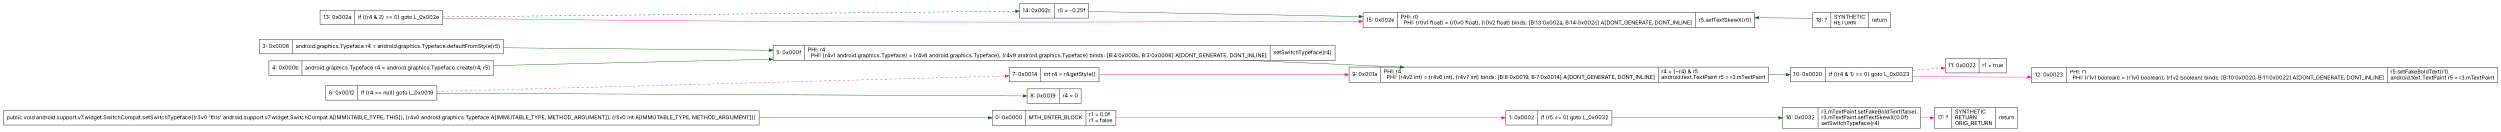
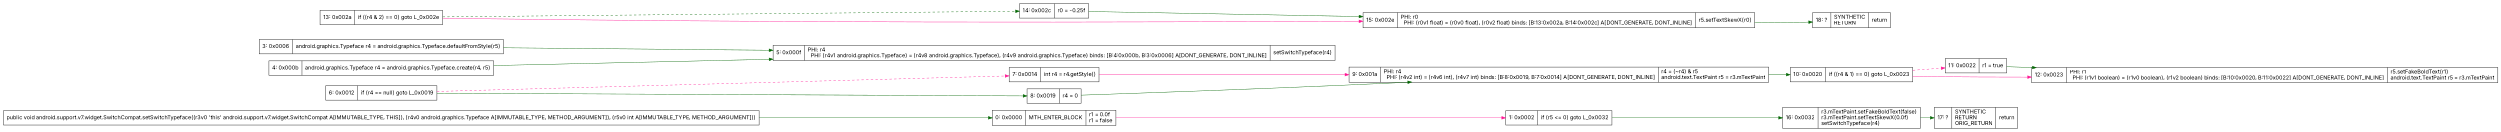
  digraph {
    fontname=Inter
    rankdir=LR
    node [fontname=Inter shape=record]
    edge [color=darkgreen fontname=Inter]
    n1 [label="{0\:\ 0x0000|MTH_ENTER_BLOCK\l|r1 = 0.0f\lr1 = false\l}"]
    n2 [label="{1\:\ 0x0002|if (r5 \<= 0) goto L_0x0032\l}"]
    n3 [label="{16\:\ 0x0032|r3.mTextPaint.setFakeBoldText(false)\lr3.mTextPaint.setTextSkewX(0.0f)\lsetSwitchTypeface(r4)\l}"]
    n4 [label="{17\:\ ?|SYNTHETIC\lRETURN\lORIG_RETURN\l|return\l}"]
    n5 [label="{3\:\ 0x0006|android.graphics.Typeface r4 = android.graphics.Typeface.defaultFromStyle(r5)\l}"]
    n6 [label="{5\:\ 0x000f|PHI: r4 \l  PHI: (r4v1 android.graphics.Typeface) = (r4v8 android.graphics.Typeface), (r4v9 android.graphics.Typeface) binds: [B:4:0x000b, B:3:0x0006] A[DONT_GENERATE, DONT_INLINE]\l|setSwitchTypeface(r4)\l}"]
    n7 [label="{4\:\ 0x000b|android.graphics.Typeface r4 = android.graphics.Typeface.create(r4, r5)\l}"]
    n8 [label="{6\:\ 0x0012|if (r4 == null) goto L_0x0019\l}"]
    n9 [label="{7\:\ 0x0014|int r4 = r4.getStyle()\l}"]
    n10 [label="{8\:\ 0x0019|r4 = 0\l}"]
    n11 [label="{9\:\ 0x001a|PHI: r4 \l  PHI: (r4v2 int) = (r4v6 int), (r4v7 int) binds: [B:8:0x0019, B:7:0x0014] A[DONT_GENERATE, DONT_INLINE]\l|r4 = (~r4) & r5\landroid.text.TextPaint r5 = r3.mTextPaint\l}"]
    n12 [label="{10\:\ 0x0020|if ((r4 & 1) == 0) goto L_0x0023\l}"]
    n13 [label="{11\:\ 0x0022|r1 = true\l}"]
    n14 [label="{12\:\ 0x0023|PHI: r1 \l  PHI: (r1v1 boolean) = (r1v0 boolean), (r1v2 boolean) binds: [B:10:0x0020, B:11:0x0022] A[DONT_GENERATE, DONT_INLINE]\l|r5.setFakeBoldText(r1)\landroid.text.TextPaint r5 = r3.mTextPaint\l}"]
    n15 [label="{13\:\ 0x002a|if ((r4 & 2) == 0) goto L_0x002e\l}"]
    n16 [label="{14\:\ 0x002c|r0 = \-0.25f\l}"]
    n17 [label="{15\:\ 0x002e|PHI: r0 \l  PHI: (r0v1 float) = (r0v0 float), (r0v2 float) binds: [B:13:0x002a, B:14:0x002c] A[DONT_GENERATE, DONT_INLINE]\l|r5.setTextSkewX(r0)\l}"]
    n18 [label="{18\:\ ?|SYNTHETIC\lRETURN\l|return\l}"]
    n19 [label="{public void android.support.v7.widget.SwitchCompat.setSwitchTypeface((r3v0 'this' android.support.v7.widget.SwitchCompat A[IMMUTABLE_TYPE, THIS]), (r4v0 android.graphics.Typeface A[IMMUTABLE_TYPE, METHOD_ARGUMENT]), (r5v0 int A[IMMUTABLE_TYPE, METHOD_ARGUMENT])) }"]
    n1 -> n2 [color=deeppink]
    n2 -> n3
-   n3 -> n4 [color=deeppink]
+   n3 -> n4
    n5 -> n6
    n7 -> n6
    n8 -> n9 [color=deeppink style=dashed]
    n8 -> n10
    n9 -> n11 [color=deeppink]
-   n6 -> n11
+   n10 -> n11
    n11 -> n12
    n12 -> n13 [color=deeppink style=dashed]
    n12 -> n14 [color=deeppink]
+   n13 -> n14
    n15 -> n16 [style=dashed]
    n15 -> n17 [color=deeppink]
    n16 -> n17
-   n18 -> n17
+   n17 -> n18
    n19 -> n1
  }
